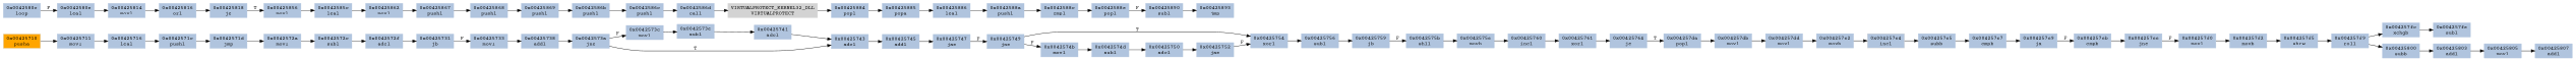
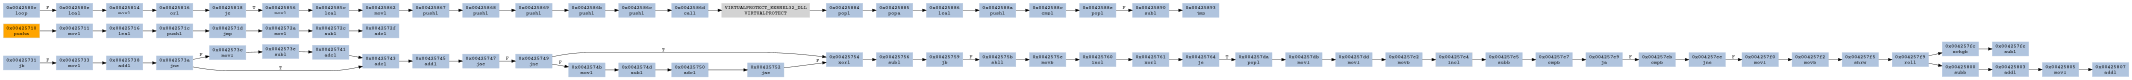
  strict digraph {
    fontname="Courier Prime"
    rankdir=LR
    node [color=lightsteelblue fillcolor=lightsteelblue fontname="Courier Prime" shape=rectangle style=filled]
    edge [color="#000000" fontname="Courier Prime"]
    n1 [label="0x004257dd\nmovl"]
    n2 [label="0x004257e2\nmovb"]
    n3 [color=lightgrey label="0x004257e4\nincl"]
    n4 [label="0x004257e5\nsubb"]
    n5 [label="0x0042572a\nmovl"]
    n6 [label="0x0042572c\nsubl"]
    n7 [label="0x0042572f\nadcl"]
    n8 [label="0x00425731\njb"]
    n9 [label="0x0042575e\nmovb"]
    n10 [label="0x00425760\nincl"]
    n11 [label="0x00425761\nxorl"]
    n12 [label="0x00425764\nje"]
    n13 [label="0x0042586b\npushl"]
    n14 [label="0x0042586c\npushl"]
    n15 [label="0x0042586d\ncall"]
    n16 [color=lightgrey fillcolor=lightgrey label="VIRTUALPROTECT_KERNEL32_DLL\nVIRTUALPROTECT"]
    n17 [label="0x00425803\naddl"]
    n18 [label="0x00425805\nmovl"]
    n19 [label="0x00425807\naddl"]
    n20 [label="0x0042573a\njne"]
    n21 [label="0x0042573c\nmovl"]
    n22 [label="0x00425743\nadcl"]
    n23 [label="0x0042573e\nsubl"]
    n24 [label="0x00425745\naddl"]
    n25 [label="0x00425741\nadcl"]
    n26 [label="0x00425747\njae"]
    n27 [label="0x0042574d\nsubl"]
    n28 [label="0x00425750\nadcl"]
    n29 [label="0x00425752\njae"]
    n30 [label="0x00425754\nxorl"]
    n31 [label="0x0042580c\nloop"]
    n32 [label="0x0042580e\nleal"]
    n33 [label="0x00425733\nmovl"]
    n34 [label="0x00425738\naddl"]
    n35 [label="0x00425756\nsubl"]
    n36 [label="0x00425759\njb"]
    n37 [label="0x0042575b\nshll"]
    n38 [label="0x004257e7\ncmpb"]
    n39 [label="0x004257e9\nja"]
    n40 [label="0x004257eb\ncmpb"]
    n41 [label="0x004257ee\njne"]
    n42 [label="0x004257f5\nshrw"]
    n43 [label="0x004257f9\nroll"]
    n44 [label="0x004257fc\nxchgb"]
    n45 [label="0x00425800\nsubb"]
    n46 [label="0x004257fe\nsubl"]
    n47 [label="0x00425886\nleal"]
    n48 [label="0x0042588a\npushl"]
    n49 [label="0x0042588c\ncmpl"]
    n50 [label="0x0042588e\npopl"]
    n51 [label="0x00425814\nmovl"]
    n52 [label="0x00425816\norl"]
    n53 [label="0x00425818\nje"]
    n54 [label="0x00425856\nmovl"]
    n55 [label="0x00425716\nleal"]
    n56 [label="0x0042571c\npushl"]
    n57 [label="0x0042571d\njmp"]
    n58 [label="0x004257f0\nmovl"]
    n59 [label="0x004257f2\nmovb"]
    n60 [label="0x004257da\npopl"]
    n61 [label="0x004257db\nmovl"]
    n62 [label="0x00425885\npopa"]
    n63 [label="0x00425749\njne"]
    n64 [label="0x0042574b\nmovl"]
    n65 [label="0x00425869\npushl"]
    n66 [label="0x00425868\npushl"]
    n67 [label="0x0042585c\nleal"]
    n68 [label="0x00425893\njmp"]
    n69 [label="0x00425890\nsubl"]
    n70 [label="0x00425711\nmovl"]
    n71 [label="0x00425867\npushl"]
    n72 [label="0x00425862\nmovl"]
    n73 [label="0x00425884\npopl"]
    n74 [color=lightgrey fillcolor=orange label="0x00425710\npusha"]
    n1 -> n2
    n2 -> n3
    n3 -> n4
    n4 -> n38
    n5 -> n6
    n6 -> n7
-   n7 -> n8
    n8 -> n33 [label=F]
    n9 -> n10
    n10 -> n11
    n11 -> n12
    n12 -> n60 [label=T]
    n13 -> n14
    n14 -> n15
    n15 -> n16
    n16 -> n73
    n17 -> n18
    n18 -> n19
    n20 -> n21 [label=F]
    n20 -> n22 [label=T]
    n21 -> n23
    n22 -> n24
    n23 -> n25
    n24 -> n26
    n25 -> n22
    n26 -> n63 [label=F]
    n27 -> n28
    n28 -> n29
    n29 -> n30 [label=F]
    n30 -> n35
    n31 -> n32 [label=F]
    n32 -> n51
    n33 -> n34
    n34 -> n20
    n35 -> n36
    n36 -> n37 [label=F]
    n37 -> n9
    n38 -> n39
    n39 -> n40 [label=F]
    n40 -> n41
    n41 -> n58 [label=F]
    n42 -> n43
    n43 -> n44
    n43 -> n45
    n44 -> n46
    n45 -> n17
    n47 -> n48
    n48 -> n49
    n49 -> n50
    n50 -> n69 [label=F]
    n51 -> n52
    n52 -> n53
    n53 -> n54 [label=T]
    n54 -> n67
    n55 -> n56
    n56 -> n57
    n57 -> n5
    n58 -> n59
    n59 -> n42
    n60 -> n61
    n61 -> n1
    n62 -> n47
    n63 -> n30 [label=T]
    n63 -> n64 [label=F]
    n64 -> n27
    n65 -> n13
    n66 -> n65
    n67 -> n72
    n69 -> n68
    n70 -> n55
    n71 -> n66
    n72 -> n71
    n73 -> n62
    n74 -> n70
  }
